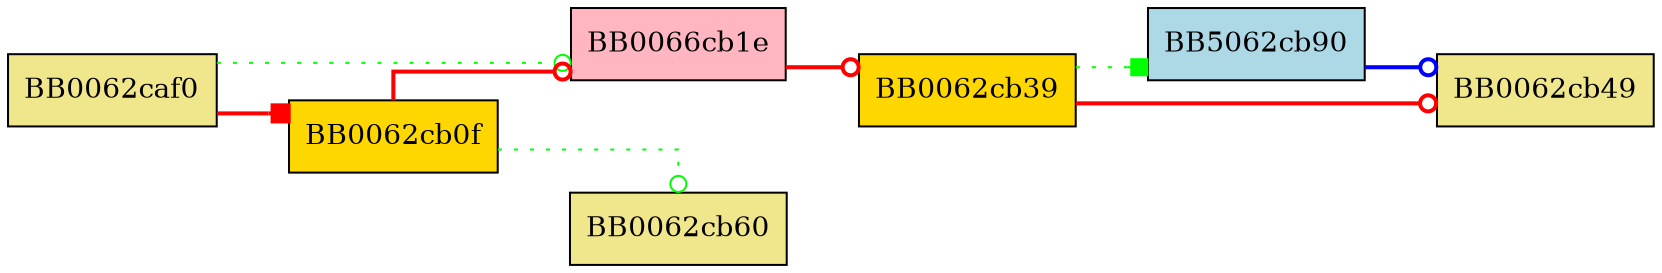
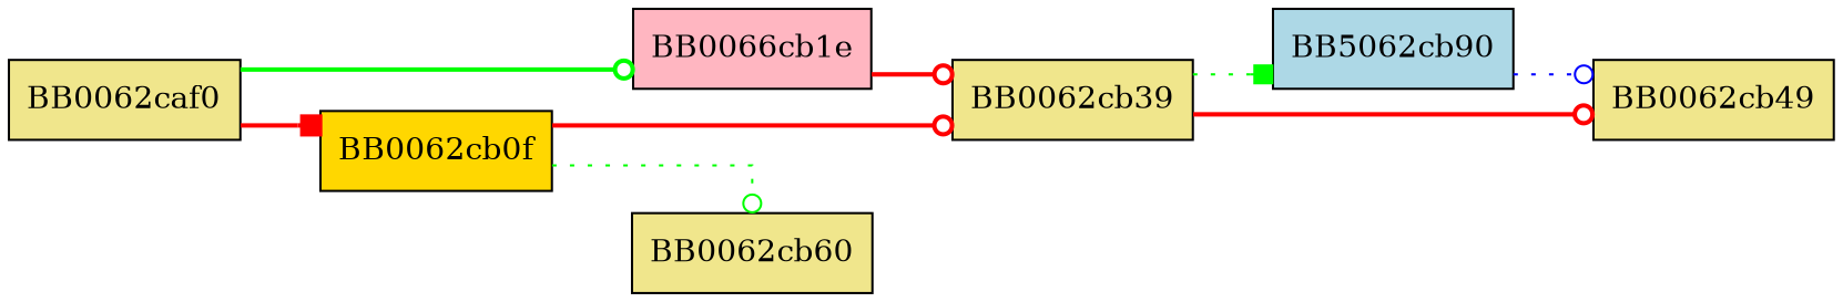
  digraph {
    rankdir=LR
    splines=ortho
    node [fillcolor=khaki shape=box style=filled]
    edge [arrowhead=odot color=red style=bold]
    BB0062caf0
    n2 [fillcolor=lightpink label=BB0066cb1e]
    BB0062cb0f [fillcolor=gold]
-   BB0062cb39 [fillcolor=gold]
+   BB0062cb39
    BB0062cb60
    n6 [fillcolor=lightblue label=BB5062cb90]
    BB0062cb49
-   BB0062caf0 -> n2 [color=green style=dotted]
+   BB0062caf0 -> n2 [color=green]
    BB0062caf0 -> BB0062cb0f [arrowhead=box]
    n2 -> BB0062cb39
-   BB0062cb0f -> n2
+   BB0062cb0f -> BB0062cb39
    BB0062cb0f -> BB0062cb60 [color=green style=dotted]
    BB0062cb39 -> n6 [arrowhead=box color=green style=dotted]
    BB0062cb39 -> BB0062cb49
-   n6 -> BB0062cb49 [color=blue]
+   n6 -> BB0062cb49 [color=blue style=dotted]
  }
